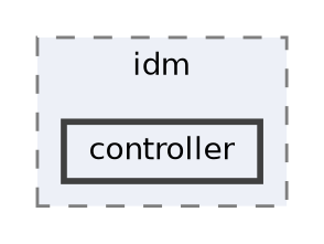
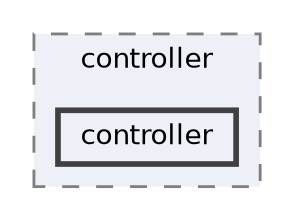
  digraph {
    compound=true
    n1 [color=grey25 fillcolor="#edf0f7" fontname=Helvetica fontsize=10 height=0.2 label=controller shape=box style="filled,bold" width=0.4]
    subgraph cluster_1 {
      bgcolor="#edf0f7"
      fontname=Helvetica
      fontsize=10
-     label=idm
+     label=controller
      pencolor=grey50
      style="filled,dashed"
      n1
    }
  }
